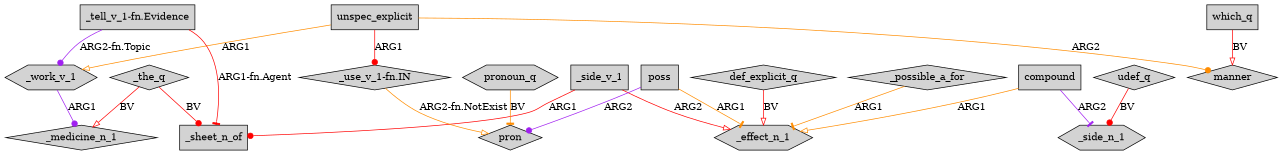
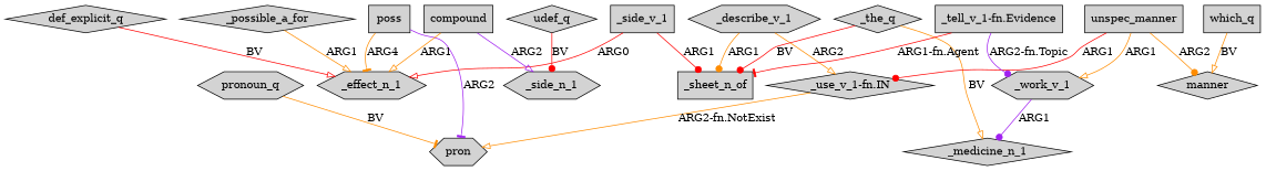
  digraph {
    node [shape=diamond style=filled]
    edge [arrowhead=dot color=darkorange]
    n1 [label=_side_v_1 shape=box]
    _sheet_n_of [shape=box]
    _effect_n_1 [shape=hexagon]
+   _describe_v_1 [shape=hexagon]
    "_use_v_1-fn.IN"
-   pron
+   pron [shape=hexagon]
    _possible_a_for
    poss [shape=box]
    _the_q
    _medicine_n_1
-   unspec_manner [shape=box label=unspec_explicit]
+   unspec_manner [shape=box]
    _work_v_1 [shape=hexagon]
    manner
    compound [shape=box]
    _side_n_1 [shape=hexagon]
    which_q [shape=box]
    udef_q
    pronoun_q [shape=hexagon]
    "_tell_v_1-fn.Evidence" [shape=box]
    def_explicit_q
    n1 -> _sheet_n_of [color=red label=ARG1]
-   n1 -> _effect_n_1 [arrowhead=onormal color=red label=ARG2]
+   n1 -> _effect_n_1 [arrowhead=onormal color=red label=ARG0]
+   _describe_v_1 -> _sheet_n_of [label=ARG1]
+   _describe_v_1 -> "_use_v_1-fn.IN" [arrowhead=onormal label=ARG2]
    "_use_v_1-fn.IN" -> pron [arrowhead=onormal label="ARG2-fn.NotExist"]
-   _possible_a_for -> _effect_n_1 [arrowhead=tee label=ARG1]
-   poss -> _effect_n_1 [arrowhead=tee label=ARG1]
-   poss -> pron [color=purple label=ARG2]
+   _possible_a_for -> _effect_n_1 [arrowhead=onormal label=ARG1]
+   poss -> _effect_n_1 [arrowhead=tee label=ARG4]
+   poss -> pron [arrowhead=tee color=purple label=ARG2]
    _the_q -> _sheet_n_of [color=red label=BV]
-   _the_q -> _medicine_n_1 [arrowhead=onormal color=red label=BV]
+   _the_q -> _medicine_n_1 [arrowhead=onormal label=BV]
    unspec_manner -> "_use_v_1-fn.IN" [color=red label=ARG1]
    unspec_manner -> _work_v_1 [arrowhead=onormal label=ARG1]
    unspec_manner -> manner [label=ARG2]
    _work_v_1 -> _medicine_n_1 [color=purple label=ARG1]
    compound -> _effect_n_1 [arrowhead=onormal label=ARG1]
-   compound -> _side_n_1 [arrowhead=tee color=purple label=ARG2]
-   which_q -> manner [arrowhead=onormal color=red label=BV]
+   compound -> _side_n_1 [arrowhead=onormal color=purple label=ARG2]
+   which_q -> manner [arrowhead=onormal label=BV]
    udef_q -> _side_n_1 [color=red label=BV]
    pronoun_q -> pron [arrowhead=tee label=BV]
    "_tell_v_1-fn.Evidence" -> _sheet_n_of [arrowhead=tee color=red label="ARG1-fn.Agent"]
    "_tell_v_1-fn.Evidence" -> _work_v_1 [color=purple label="ARG2-fn.Topic"]
    def_explicit_q -> _effect_n_1 [arrowhead=onormal color=red label=BV]
  }
